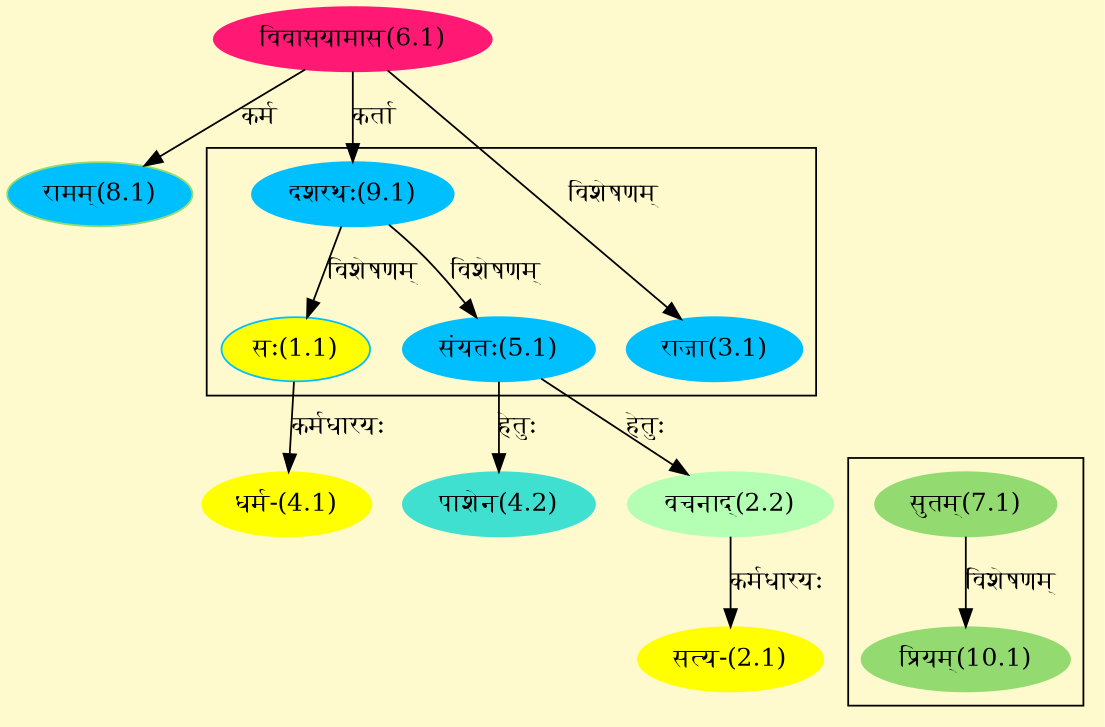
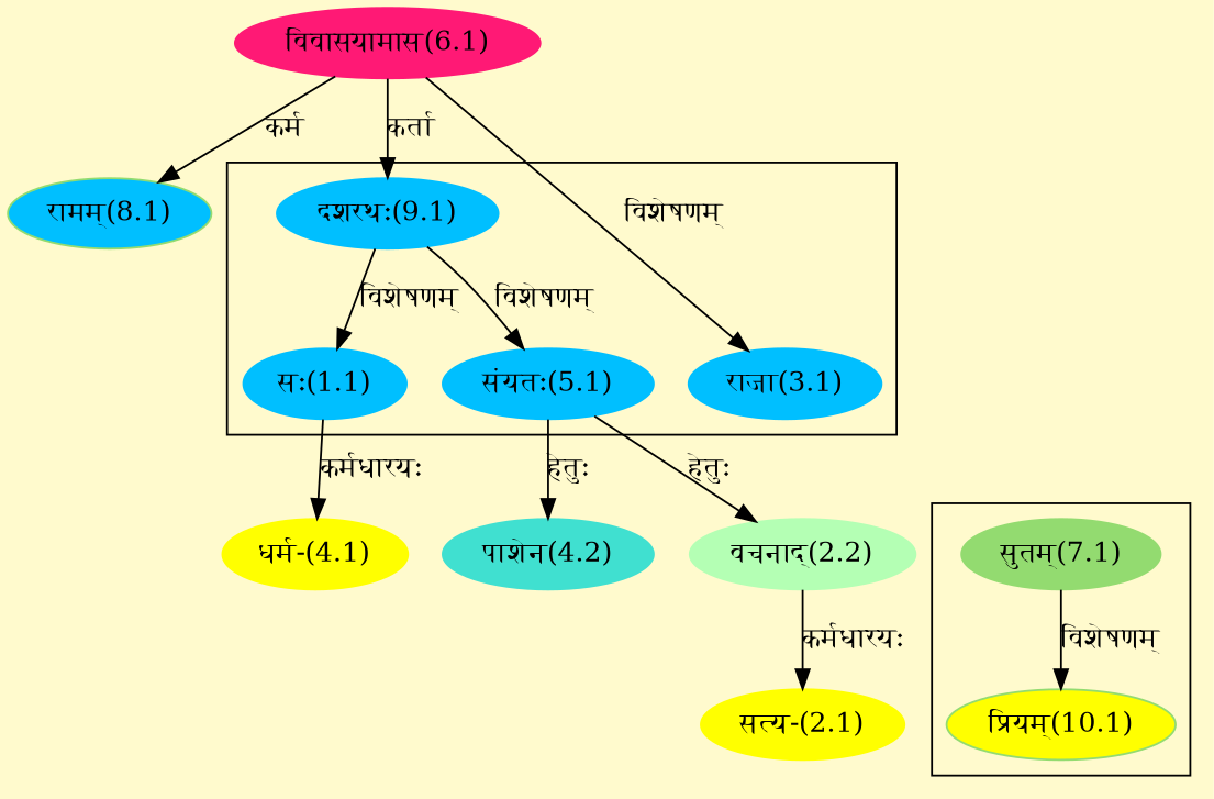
  digraph {
    bgcolor=lemonchiffon1
    compound=true
    rankdir=BT
    node [color="#00BFFF" style=filled]
    edge [dir=back]
-   n1 [label="सः(1.1)" fillcolor="#FFFF00"]
+   n1 [label="सः(1.1)"]
    n2 [label="दशरथः(9.1)"]
    n3 [label="राजा(3.1)"]
    n4 [label="संयतः(5.1)"]
-   n5 [color="#93DB70" label="प्रियम्(10.1)"]
+   n5 [color="#93DB70" label="प्रियम्(10.1)" fillcolor="#FFFF00"]
    n6 [color="#93DB70" label="सुतम्(7.1)"]
    n7 [color="#FF1975" label="विवासयामास(6.1)"]
    n8 [color="#93DB70" fillcolor="#00BFFF" label="रामम्(8.1)"]
    n9 [color="#FFFF00" label="सत्य-(2.1)"]
    n10 [color="#B4FFB4" label="वचनाद्(2.2)"]
    n11 [color="#FFFF00" label="धर्म-(4.1)"]
    n12 [color="#40E0D0" label="पाशेन(4.2)"]
    subgraph cluster_1 {
      n1
      n2
      n3
      n4
    }
    subgraph cluster_2 {
      n5
      n6
    }
    n1 -> n2 [label="विशेषणम्"]
    n2 -> n7 [label="कर्ता"]
    n3 -> n7 [label="विशेषणम्"]
    n4 -> n2 [label="विशेषणम्"]
    n5 -> n6 [label="विशेषणम्"]
    n8 -> n7 [label="कर्म"]
    n9 -> n10 [label="कर्मधारयः"]
    n10 -> n4 [label="हेतुः"]
    n11 -> n1 [label="कर्मधारयः"]
    n12 -> n4 [label="हेतुः"]
  }
